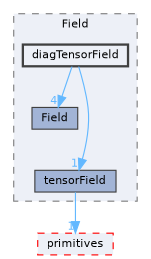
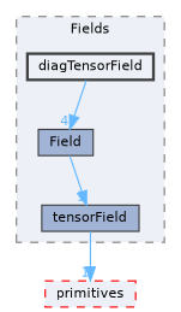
  digraph {
    compound=true
    node [color=grey25 fillcolor="#a2b4d6" fontname=Helvetica fontsize=10 shape=box style=filled]
    edge [color=steelblue1 fontcolor=steelblue1 fontname=Helvetica fontsize=10 headlabel=1 labeldistance=1.5 labelfontname=Helvetica labelfontsize=10]
    n1 [height=0.2 label=Field width=0.4]
    n2 [height=0.2 label=tensorField width=0.4]
    n3 [fillcolor="#edf0f7" height=0.2 label=diagTensorField style="filled,bold" width=0.4]
    n4 [color=red fillcolor="#edf0f7" height=0.2 label=primitives style="filled,dashed" width=0.4]
    subgraph cluster_1 {
      bgcolor="#edf0f7"
      fontname=Helvetica
      fontsize=10
-     label=Field
+     label=Fields
      pencolor=grey50
      style="filled,dashed"
      n1
      n2
      n3
    }
    n2 -> n4
    n3 -> n1 [headlabel=4]
-   n3 -> n2
+   n1 -> n2
  }
